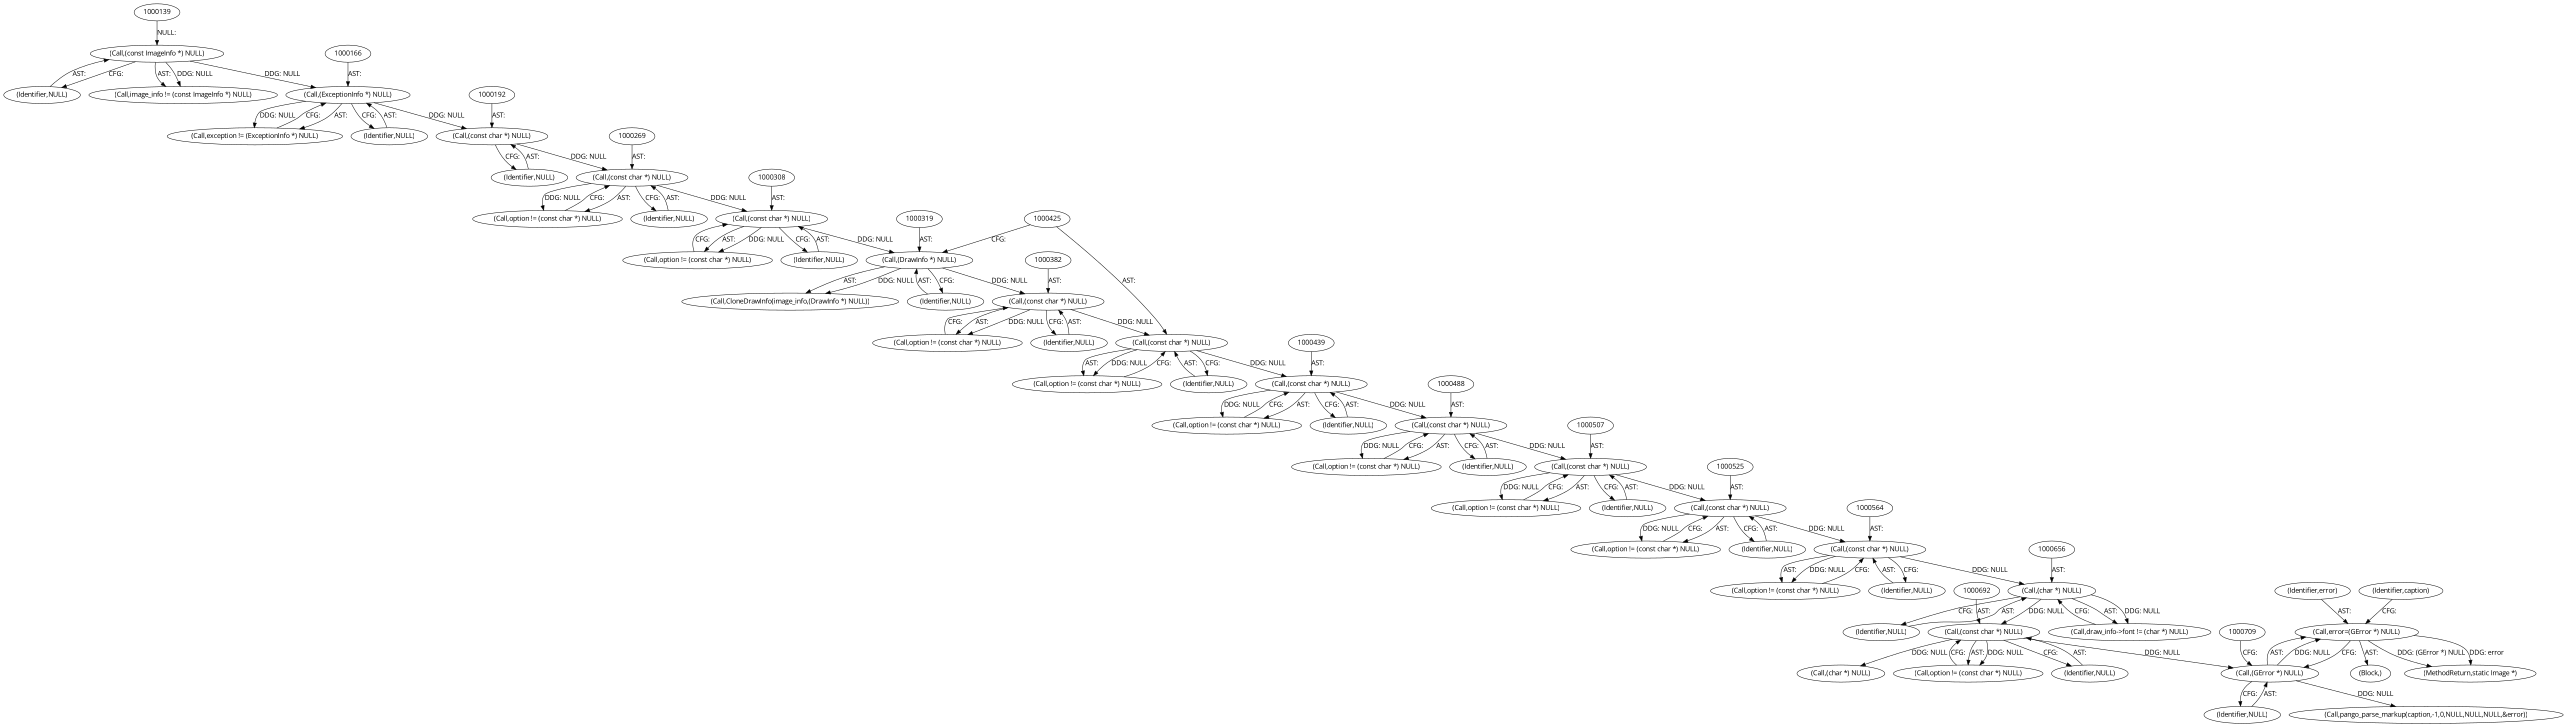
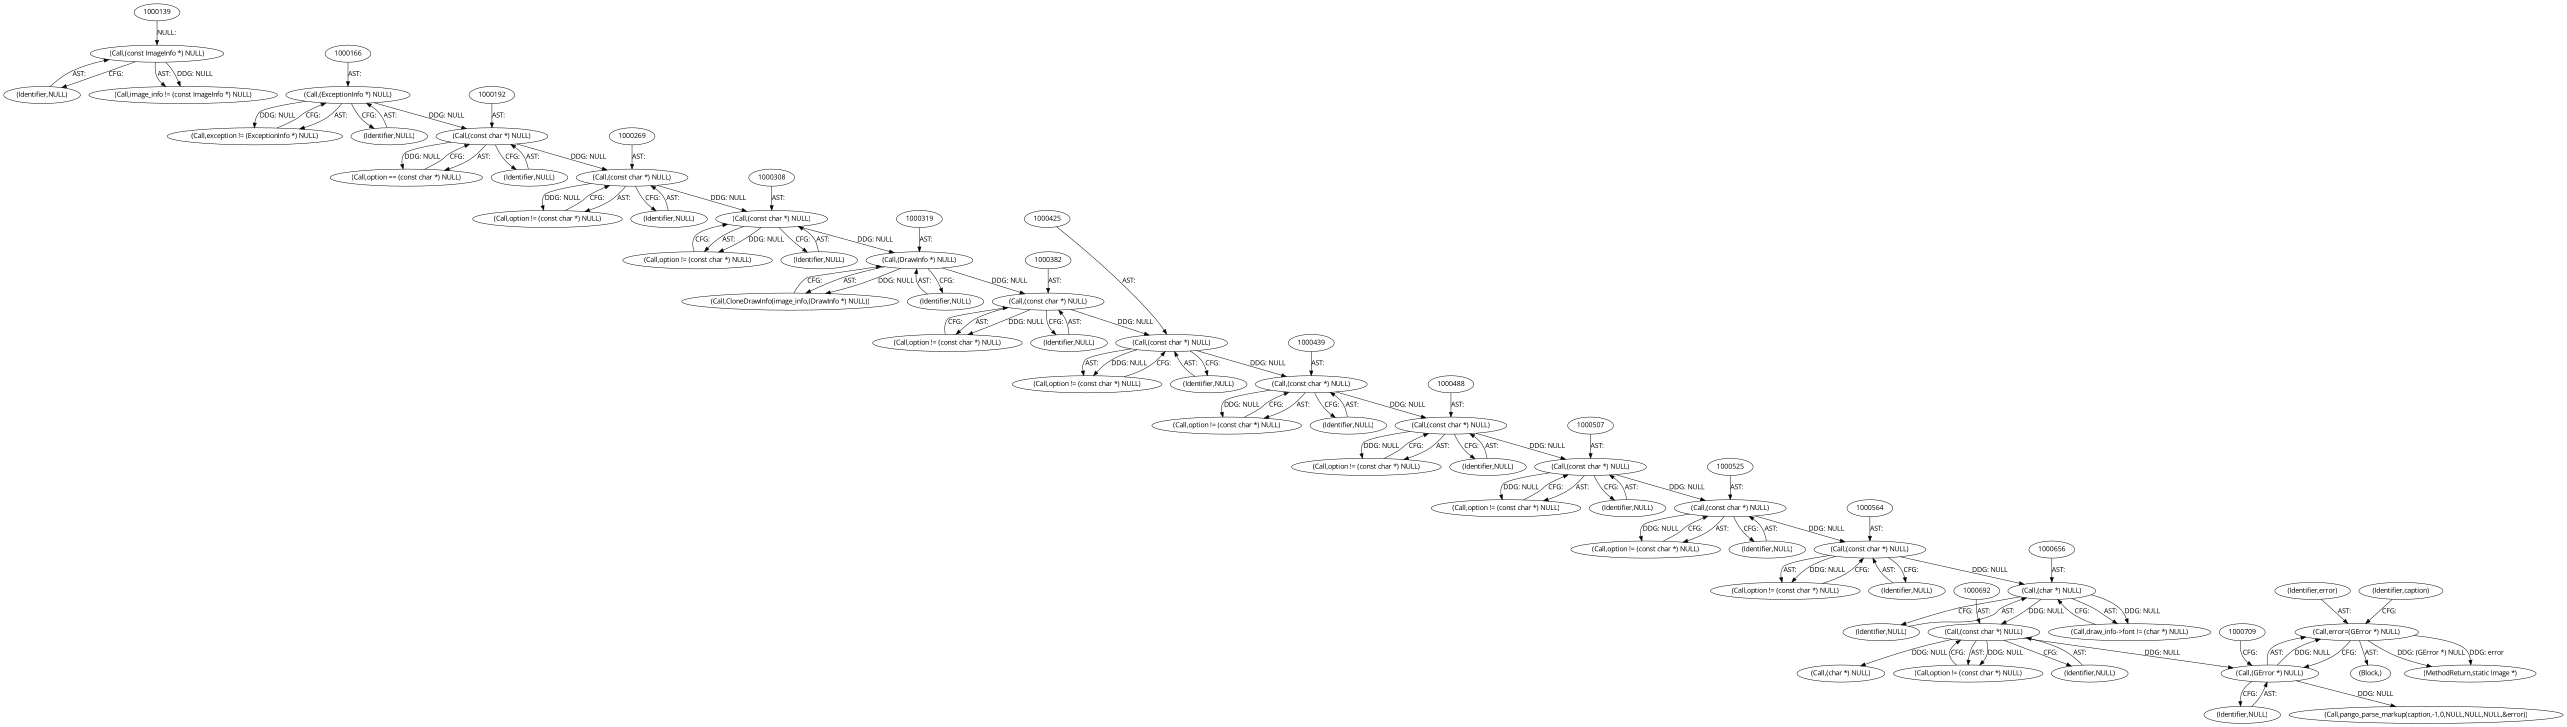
  digraph {
    fontname="Open Sans"
    node [fontname="Open Sans"]
    edge [fontname="Open Sans"]
    n1 [label="(Call,error=(GError *) NULL)"]
    n2 [label="(Call,(GError *) NULL)"]
    n3 [label="(Block,)"]
    n4 [label="(MethodReturn,static Image *)"]
    n5 [label="(Identifier,NULL)"]
    n6 [label="(Call,pango_parse_markup(caption,-1,0,NULL,NULL,NULL,&error))"]
    n7 [label="(Call,(const char *) NULL)"]
    n8 [label="(Call,(char *) NULL)"]
    n9 [label="(Call,option != (const char *) NULL)"]
    n10 [label="(Identifier,NULL)"]
    n11 [label="(Call,(char *) NULL)"]
    n12 [label="(Identifier,NULL)"]
    n13 [label="(Call,draw_info->font != (char *) NULL)"]
    n14 [label="(Call,(const char *) NULL)"]
    n15 [label="(Identifier,NULL)"]
    n16 [label="(Call,option != (const char *) NULL)"]
    n17 [label="(Call,(const char *) NULL)"]
    n18 [label="(Call,option != (const char *) NULL)"]
    n19 [label="(Identifier,NULL)"]
    n20 [label="(Call,(const char *) NULL)"]
    n21 [label="(Call,option != (const char *) NULL)"]
    n22 [label="(Identifier,NULL)"]
    n23 [label="(Call,(const char *) NULL)"]
    n24 [label="(Call,option != (const char *) NULL)"]
    n25 [label="(Identifier,NULL)"]
    n26 [label="(Call,(const char *) NULL)"]
    n27 [label="(Call,option != (const char *) NULL)"]
    n28 [label="(Identifier,NULL)"]
    n29 [label="(Call,(const char *) NULL)"]
    n30 [label="(Identifier,NULL)"]
    n31 [label="(Call,option != (const char *) NULL)"]
    n32 [label="(Call,(const char *) NULL)"]
    n33 [label="(Identifier,NULL)"]
    n34 [label="(Call,option != (const char *) NULL)"]
    n35 [label="(Call,(DrawInfo *) NULL)"]
    n36 [label="(Identifier,NULL)"]
    n37 [label="(Call,CloneDrawInfo(image_info,(DrawInfo *) NULL))"]
    n38 [label="(Call,(const char *) NULL)"]
    n39 [label="(Call,option != (const char *) NULL)"]
    n40 [label="(Identifier,NULL)"]
    n41 [label="(Call,(const char *) NULL)"]
    n42 [label="(Call,option != (const char *) NULL)"]
    n43 [label="(Identifier,NULL)"]
    n44 [label="(Call,(const char *) NULL)"]
+   n45 [label="(Call,option == (const char *) NULL)"]
    n46 [label="(Identifier,NULL)"]
    n47 [label="(Call,(ExceptionInfo *) NULL)"]
    n48 [label="(Call,exception != (ExceptionInfo *) NULL)"]
    n49 [label="(Identifier,NULL)"]
    n50 [label="(Call,(const ImageInfo *) NULL)"]
    n51 [label="(Call,image_info != (const ImageInfo *) NULL)"]
    n52 [label="(Identifier,NULL)"]
    n53 [label="(Identifier,error)"]
    n54 [label="(Identifier,caption)"]
    1000709
    1000692
    1000656
    1000564
    1000525
    1000507
    1000488
    1000439
    1000425
    1000382
    1000319
    1000308
    1000269
    1000192
    1000166
    1000139
    n1 -> n2 [label="CFG: "]
    n1 -> n3 [label="AST: "]
    n1 -> n4 [label="DDG: (GError *) NULL"]
    n1 -> n4 [label="DDG: error"]
    n2 -> n1 [label="AST: "]
    n2 -> n1 [label="DDG: NULL"]
    n2 -> n5 [label="CFG: "]
    n2 -> n6 [label="DDG: NULL"]
    n5 -> n2 [label="AST: "]
    n7 -> n2 [label="DDG: NULL"]
    n7 -> n8 [label="DDG: NULL"]
    n7 -> n9 [label="AST: "]
    n7 -> n9 [label="DDG: NULL"]
    n7 -> n10 [label="CFG: "]
    n9 -> n7 [label="CFG: "]
    n10 -> n7 [label="AST: "]
    n11 -> n7 [label="DDG: NULL"]
    n11 -> n12 [label="CFG: "]
    n11 -> n13 [label="AST: "]
    n11 -> n13 [label="DDG: NULL"]
    n12 -> n11 [label="AST: "]
    n13 -> n11 [label="CFG: "]
    n14 -> n11 [label="DDG: NULL"]
    n14 -> n15 [label="CFG: "]
    n14 -> n16 [label="AST: "]
    n14 -> n16 [label="DDG: NULL"]
    n15 -> n14 [label="AST: "]
    n16 -> n14 [label="CFG: "]
    n17 -> n14 [label="DDG: NULL"]
    n17 -> n18 [label="AST: "]
    n17 -> n18 [label="DDG: NULL"]
    n17 -> n19 [label="CFG: "]
    n18 -> n17 [label="CFG: "]
    n19 -> n17 [label="AST: "]
    n20 -> n17 [label="DDG: NULL"]
    n20 -> n21 [label="AST: "]
    n20 -> n21 [label="DDG: NULL"]
    n20 -> n22 [label="CFG: "]
    n21 -> n20 [label="CFG: "]
    n22 -> n20 [label="AST: "]
    n23 -> n20 [label="DDG: NULL"]
    n23 -> n24 [label="AST: "]
    n23 -> n24 [label="DDG: NULL"]
    n23 -> n25 [label="CFG: "]
    n24 -> n23 [label="CFG: "]
    n25 -> n23 [label="AST: "]
    n26 -> n23 [label="DDG: NULL"]
    n26 -> n27 [label="AST: "]
    n26 -> n27 [label="DDG: NULL"]
    n26 -> n28 [label="CFG: "]
    n27 -> n26 [label="CFG: "]
    n28 -> n26 [label="AST: "]
    n29 -> n26 [label="DDG: NULL"]
    n29 -> n30 [label="CFG: "]
    n29 -> n31 [label="AST: "]
    n29 -> n31 [label="DDG: NULL"]
    n30 -> n29 [label="AST: "]
    n31 -> n29 [label="CFG: "]
    n32 -> n29 [label="DDG: NULL"]
    n32 -> n33 [label="CFG: "]
    n32 -> n34 [label="AST: "]
    n32 -> n34 [label="DDG: NULL"]
    n33 -> n32 [label="AST: "]
    n34 -> n32 [label="CFG: "]
    n35 -> n32 [label="DDG: NULL"]
    n35 -> n36 [label="CFG: "]
    n35 -> n37 [label="AST: "]
    n35 -> n37 [label="DDG: NULL"]
    n36 -> n35 [label="AST: "]
-   1000425 -> n35 [label="CFG: "]
+   n37 -> n35 [label="CFG: "]
    n38 -> n35 [label="DDG: NULL"]
    n38 -> n39 [label="AST: "]
    n38 -> n39 [label="DDG: NULL"]
    n38 -> n40 [label="CFG: "]
    n39 -> n38 [label="CFG: "]
    n40 -> n38 [label="AST: "]
    n41 -> n38 [label="DDG: NULL"]
    n41 -> n42 [label="AST: "]
    n41 -> n42 [label="DDG: NULL"]
    n41 -> n43 [label="CFG: "]
    n42 -> n41 [label="CFG: "]
    n43 -> n41 [label="AST: "]
    n44 -> n41 [label="DDG: NULL"]
+   n44 -> n45 [label="AST: "]
+   n44 -> n45 [label="DDG: NULL"]
    n44 -> n46 [label="CFG: "]
+   n45 -> n44 [label="CFG: "]
    n46 -> n44 [label="AST: "]
    n47 -> n44 [label="DDG: NULL"]
    n47 -> n48 [label="AST: "]
    n47 -> n48 [label="DDG: NULL"]
    n47 -> n49 [label="CFG: "]
    n48 -> n47 [label="CFG: "]
    n49 -> n47 [label="AST: "]
-   n50 -> n47 [label="DDG: NULL"]
    n50 -> n51 [label="AST: "]
    n50 -> n51 [label="DDG: NULL"]
    n50 -> n52 [label="CFG: "]
    n52 -> n50 [label="AST: "]
    n53 -> n1 [label="AST: "]
    n54 -> n1 [label="CFG: "]
    1000709 -> n2 [label="CFG: "]
    1000692 -> n7 [label="AST: "]
    1000656 -> n11 [label="AST: "]
    1000564 -> n14 [label="AST: "]
    1000525 -> n17 [label="AST: "]
    1000507 -> n20 [label="AST: "]
    1000488 -> n23 [label="AST: "]
    1000439 -> n26 [label="AST: "]
    1000425 -> n29 [label="AST: "]
    1000382 -> n32 [label="AST: "]
    1000319 -> n35 [label="AST: "]
    1000308 -> n38 [label="AST: "]
    1000269 -> n41 [label="AST: "]
    1000192 -> n44 [label="AST: "]
    1000166 -> n47 [label="AST: "]
    1000139 -> n50 [label="NULL: "]
  }
